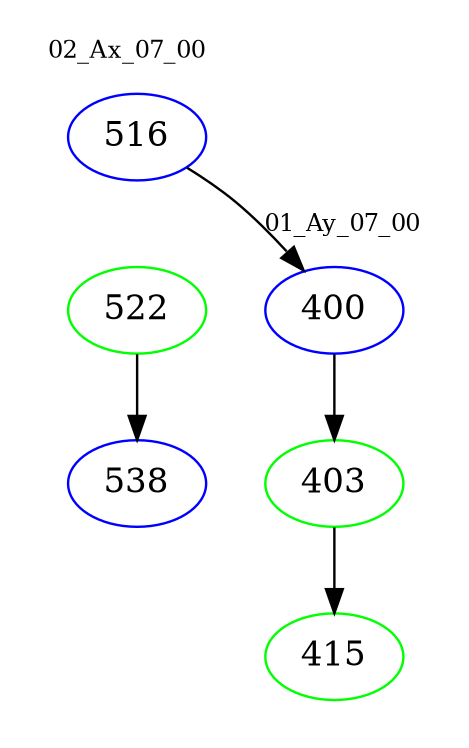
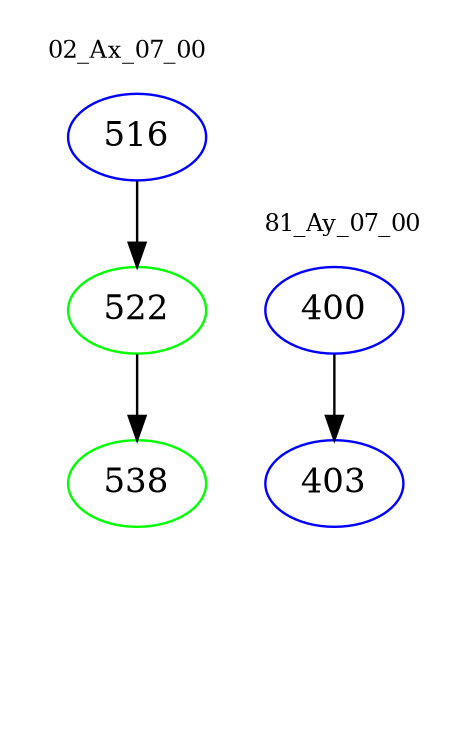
  digraph {
    node [color=green]
    edge [color=black]
    n1 [color=blue label=400]
-   n2 [label=403]
-   n3 [label=415]
+   n2 [color=blue label=403]
    n4 [color=blue label=516]
    n5 [label=522]
-   n6 [color=blue label=538]
+   n6 [label=538]
    subgraph cluster_1 {
      color=white
      fontsize=10
-     label="01_Ay_07_00"
+     label="81_Ay_07_00"
      n1
      n2
-     n3
    }
    subgraph cluster_2 {
      color=white
      fontsize=10
      label="02_Ax_07_00"
      n4
      n5
      n6
    }
    n1 -> n2
-   n2 -> n3
-   n4 -> n1
+   n4 -> n5
    n5 -> n6
  }
